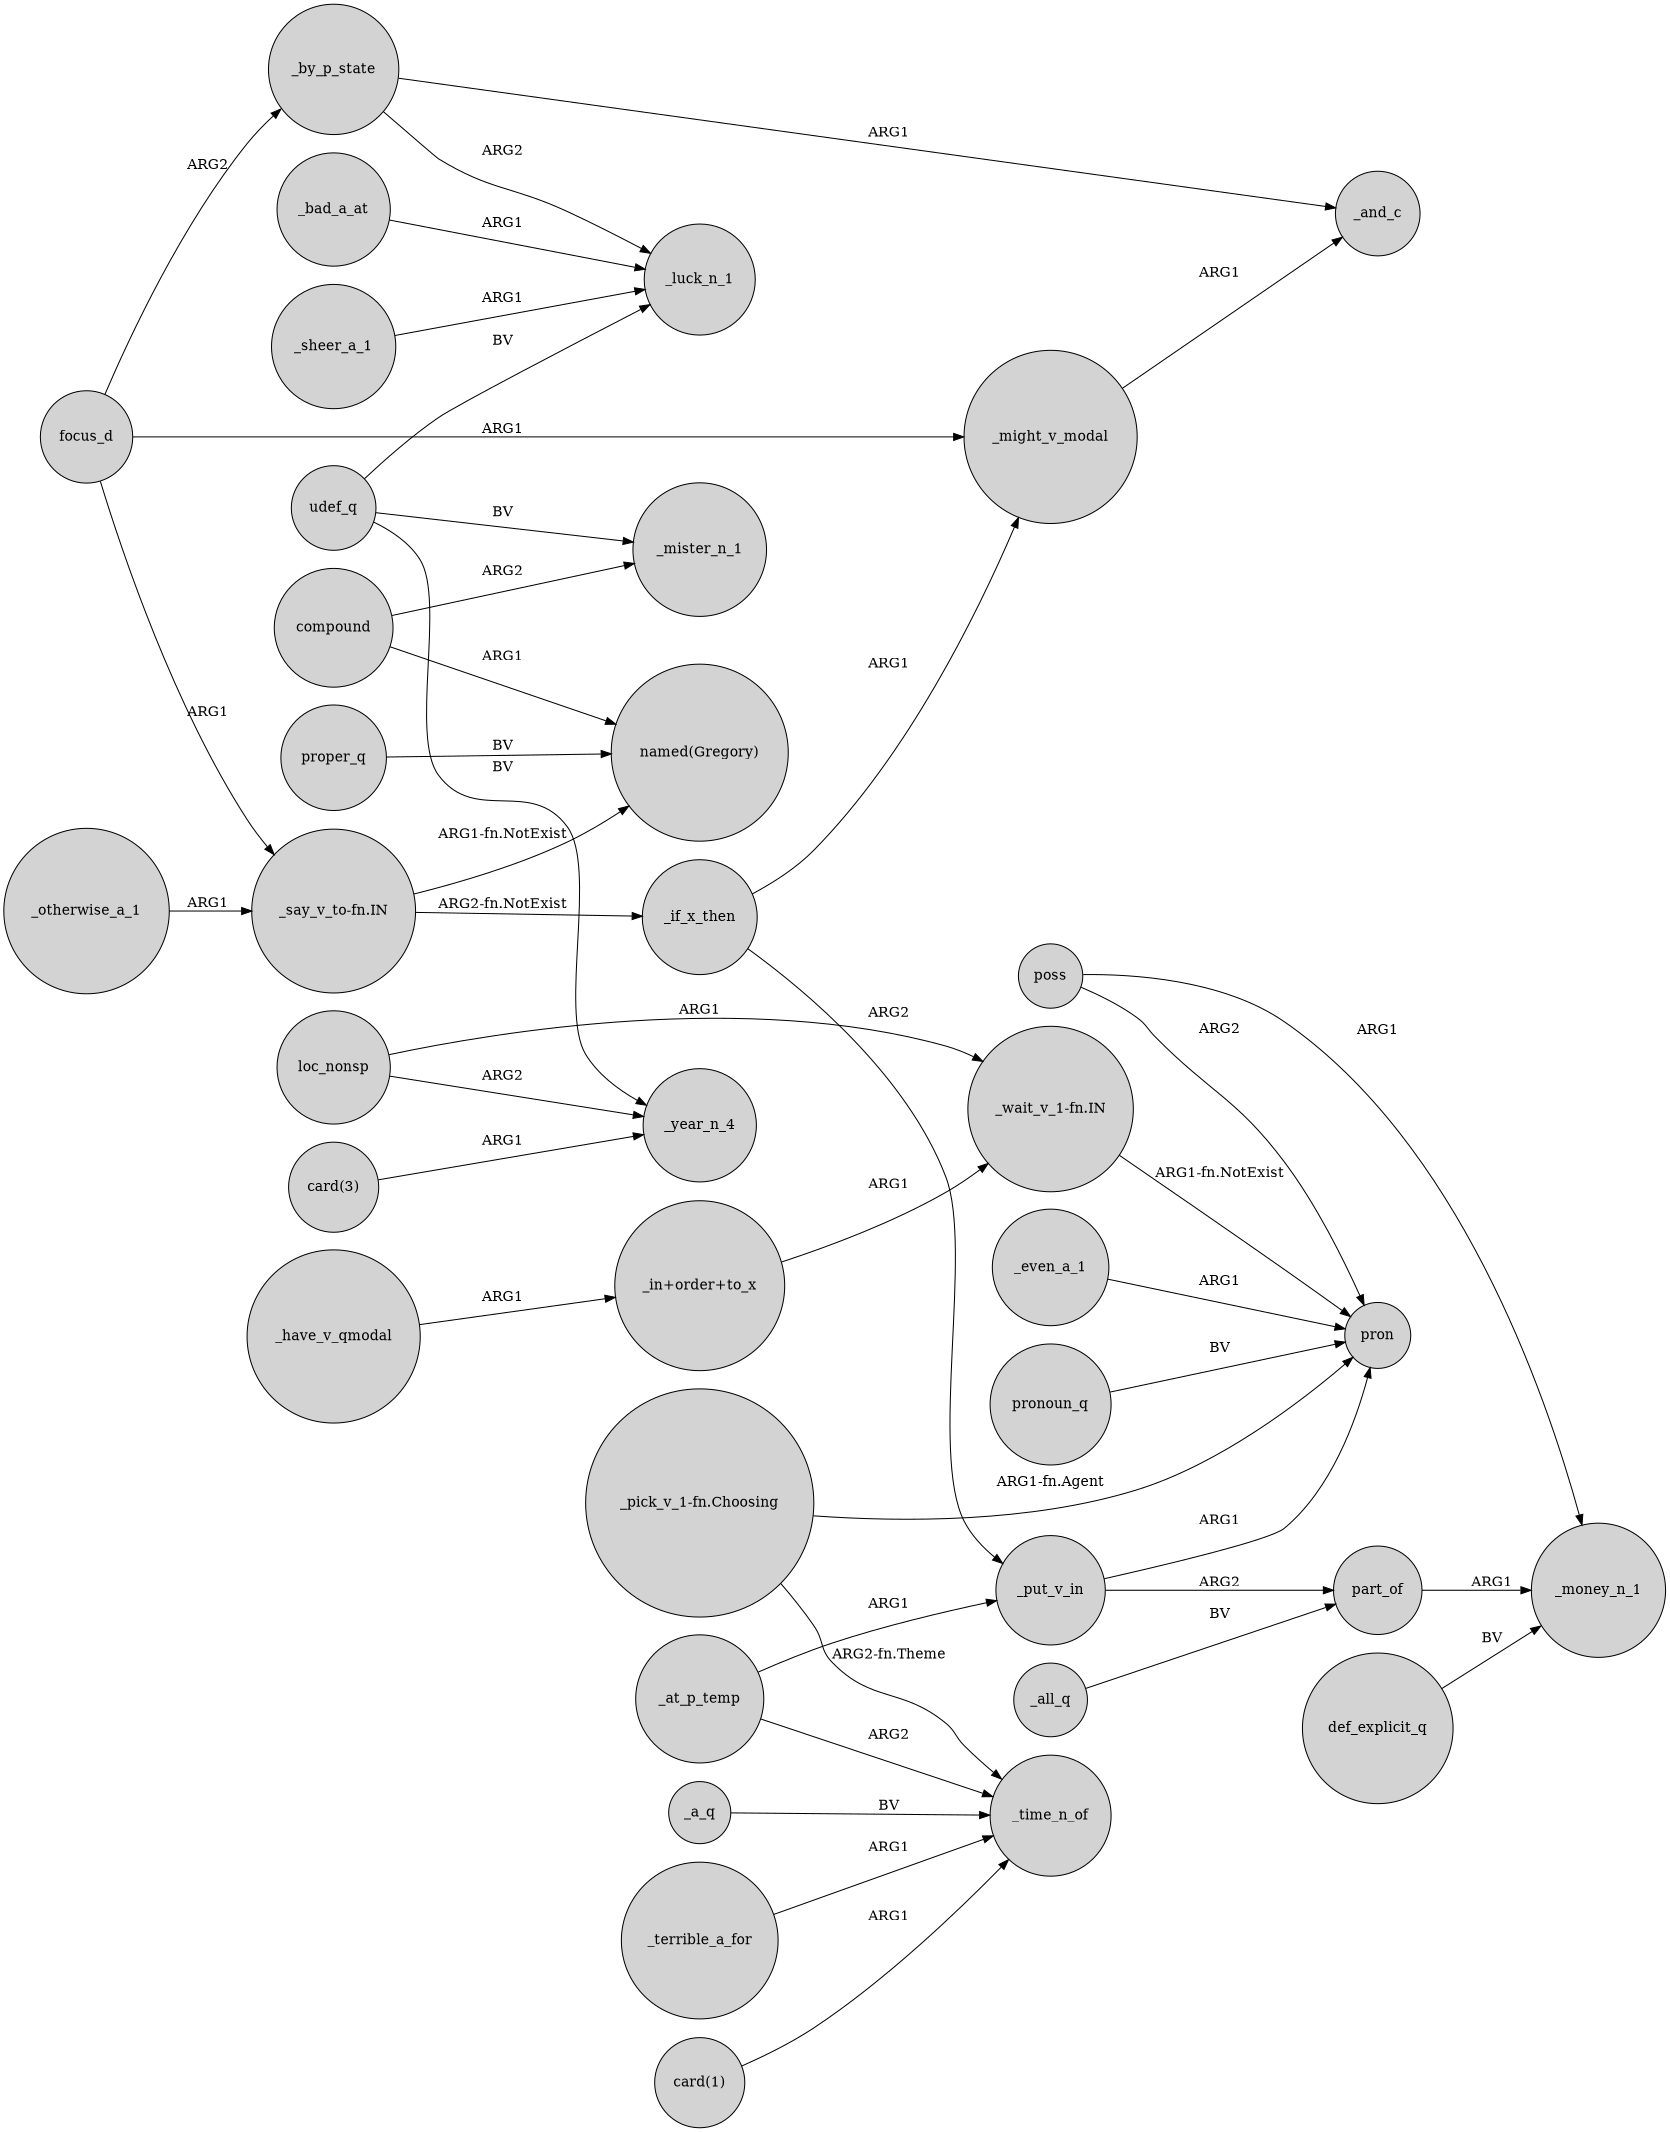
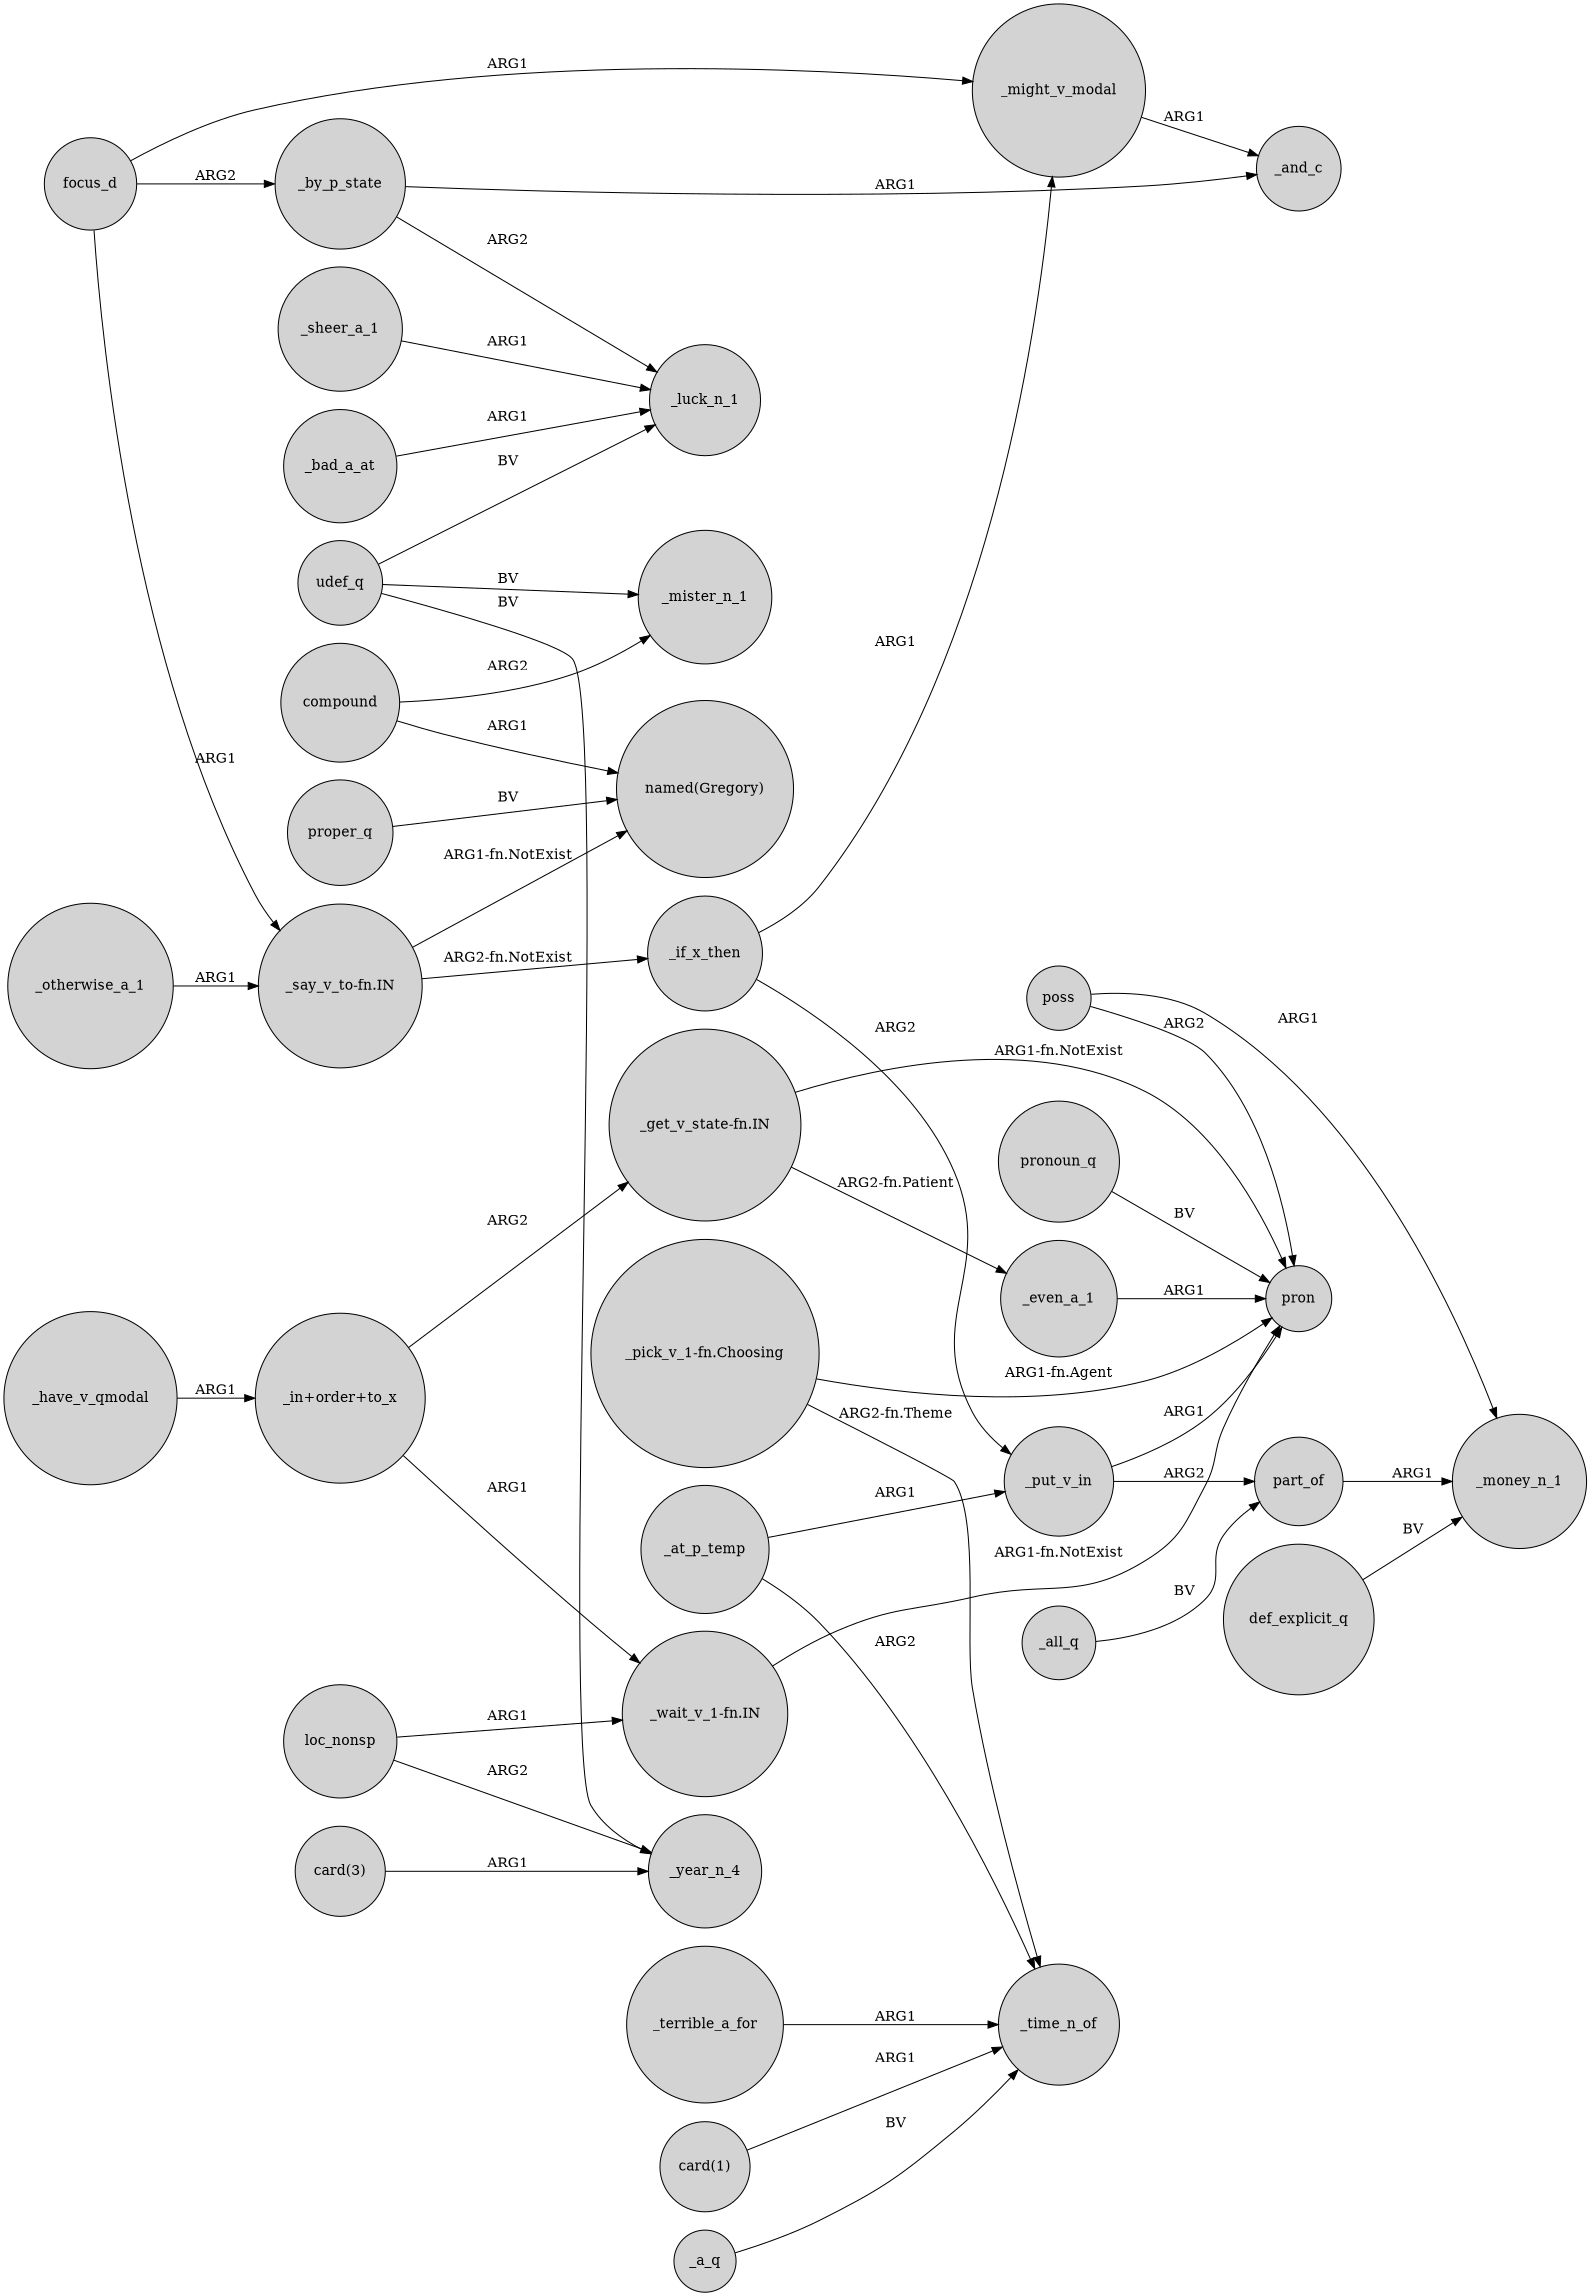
  digraph {
    rankdir=LR
    node [shape=circle style=filled]
    focus_d
    _by_p_state
    "_say_v_to-fn.IN"
    _might_v_modal
    _luck_n_1
    _and_c
    "named(Gregory)"
    _if_x_then
+   "_get_v_state-fn.IN"
    pron
    _even_a_1
    _bad_a_at
    _all_q
    part_of
    _money_n_1
    poss
    _put_v_in
    udef_q
    _mister_n_1
    n20 [label=_year_n_4]
    compound
    proper_q
    "_pick_v_1-fn.Choosing"
    _time_n_of
    _at_p_temp
    "card(1)"
    _a_q
    "_wait_v_1-fn.IN"
    _have_v_qmodal
    "_in+order+to_x"
    pronoun_q
    loc_nonsp
    "card(3)"
    _sheer_a_1
    _terrible_a_for
    _otherwise_a_1
    def_explicit_q
    focus_d -> _by_p_state [label=ARG2]
    focus_d -> "_say_v_to-fn.IN" [label=ARG1]
    focus_d -> _might_v_modal [label=ARG1]
    _by_p_state -> _luck_n_1 [label=ARG2]
    _by_p_state -> _and_c [label=ARG1]
    "_say_v_to-fn.IN" -> "named(Gregory)" [label="ARG1-fn.NotExist"]
    "_say_v_to-fn.IN" -> _if_x_then [label="ARG2-fn.NotExist"]
    _might_v_modal -> _and_c [label=ARG1]
    _if_x_then -> _might_v_modal [label=ARG1]
    _if_x_then -> _put_v_in [label=ARG2]
+   "_get_v_state-fn.IN" -> pron [label="ARG1-fn.NotExist"]
+   "_get_v_state-fn.IN" -> _even_a_1 [label="ARG2-fn.Patient"]
    _even_a_1 -> pron [label=ARG1]
    _bad_a_at -> _luck_n_1 [label=ARG1]
    _all_q -> part_of [label=BV]
    part_of -> _money_n_1 [label=ARG1]
    poss -> pron [label=ARG2]
    poss -> _money_n_1 [label=ARG1]
    _put_v_in -> pron [label=ARG1]
    _put_v_in -> part_of [label=ARG2]
    udef_q -> _luck_n_1 [label=BV]
    udef_q -> _mister_n_1 [label=BV]
    udef_q -> n20 [label=BV]
    compound -> "named(Gregory)" [label=ARG1]
    compound -> _mister_n_1 [label=ARG2]
    proper_q -> "named(Gregory)" [label=BV]
    "_pick_v_1-fn.Choosing" -> pron [label="ARG1-fn.Agent"]
    "_pick_v_1-fn.Choosing" -> _time_n_of [label="ARG2-fn.Theme"]
    _at_p_temp -> _put_v_in [label=ARG1]
    _at_p_temp -> _time_n_of [label=ARG2]
    "card(1)" -> _time_n_of [label=ARG1]
    _a_q -> _time_n_of [label=BV]
    "_wait_v_1-fn.IN" -> pron [label="ARG1-fn.NotExist"]
    _have_v_qmodal -> "_in+order+to_x" [label=ARG1]
+   "_in+order+to_x" -> "_get_v_state-fn.IN" [label=ARG2]
    "_in+order+to_x" -> "_wait_v_1-fn.IN" [label=ARG1]
    pronoun_q -> pron [label=BV]
    loc_nonsp -> n20 [label=ARG2]
    loc_nonsp -> "_wait_v_1-fn.IN" [label=ARG1]
    "card(3)" -> n20 [label=ARG1]
    _sheer_a_1 -> _luck_n_1 [label=ARG1]
    _terrible_a_for -> _time_n_of [label=ARG1]
    _otherwise_a_1 -> "_say_v_to-fn.IN" [label=ARG1]
    def_explicit_q -> _money_n_1 [label=BV]
  }
